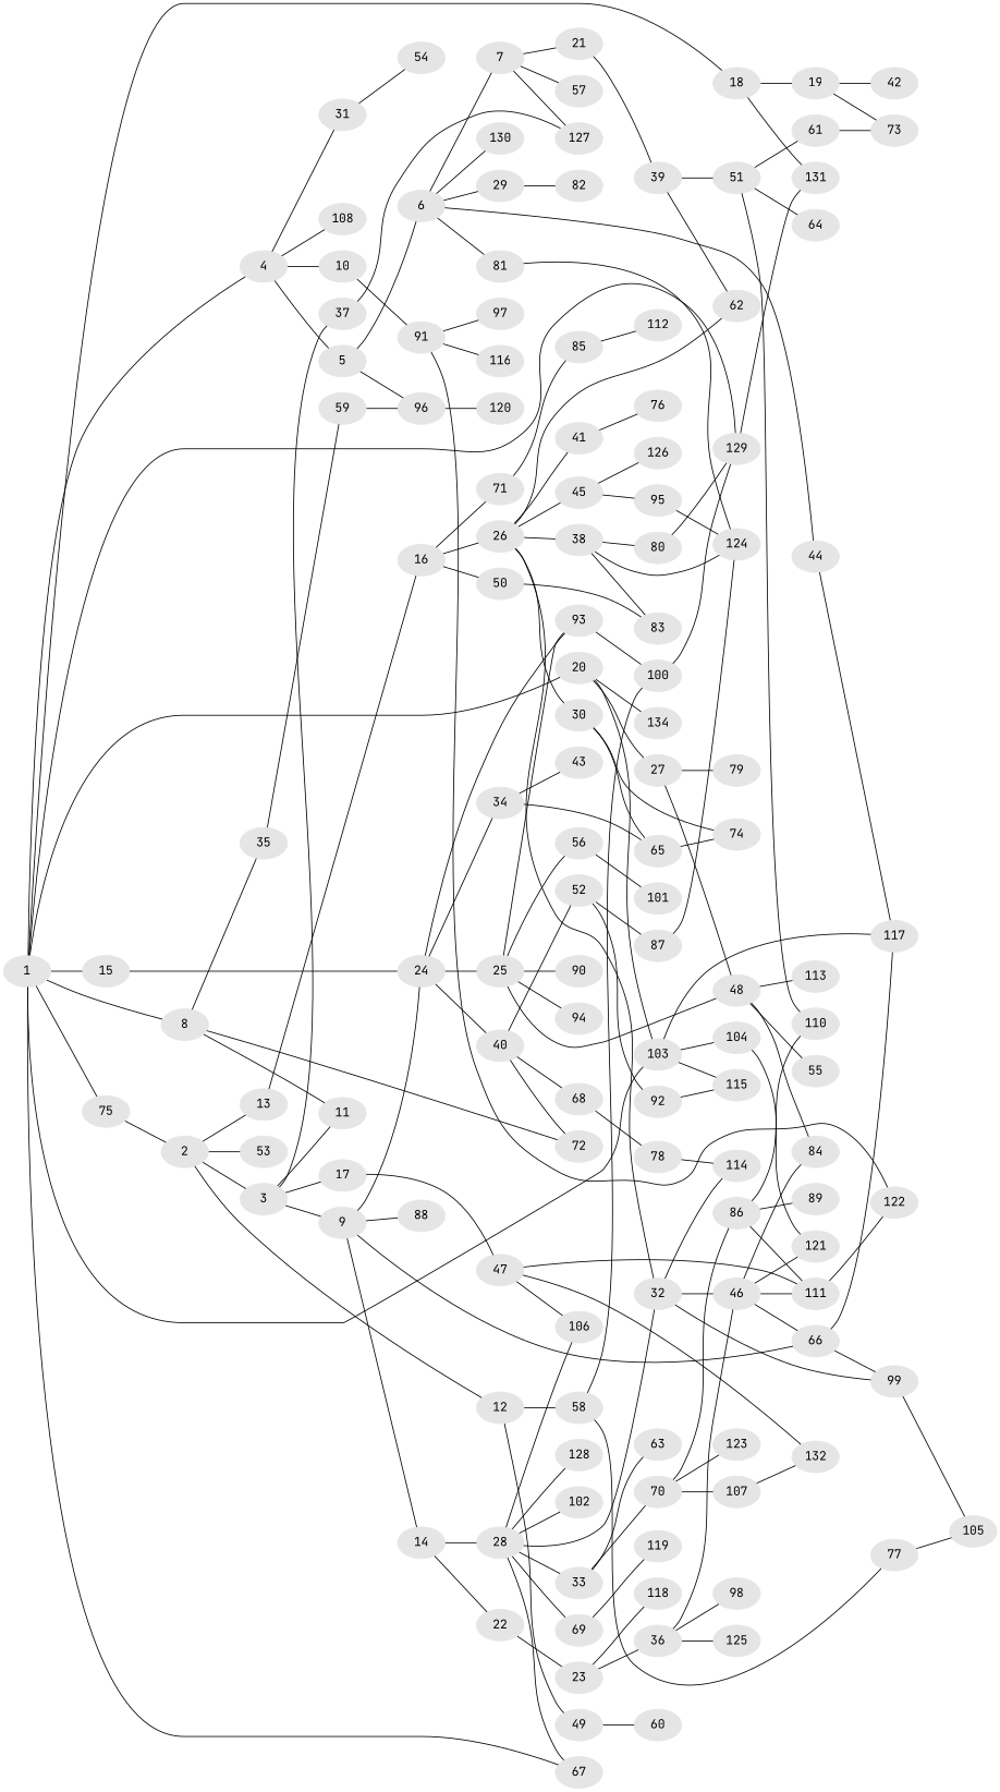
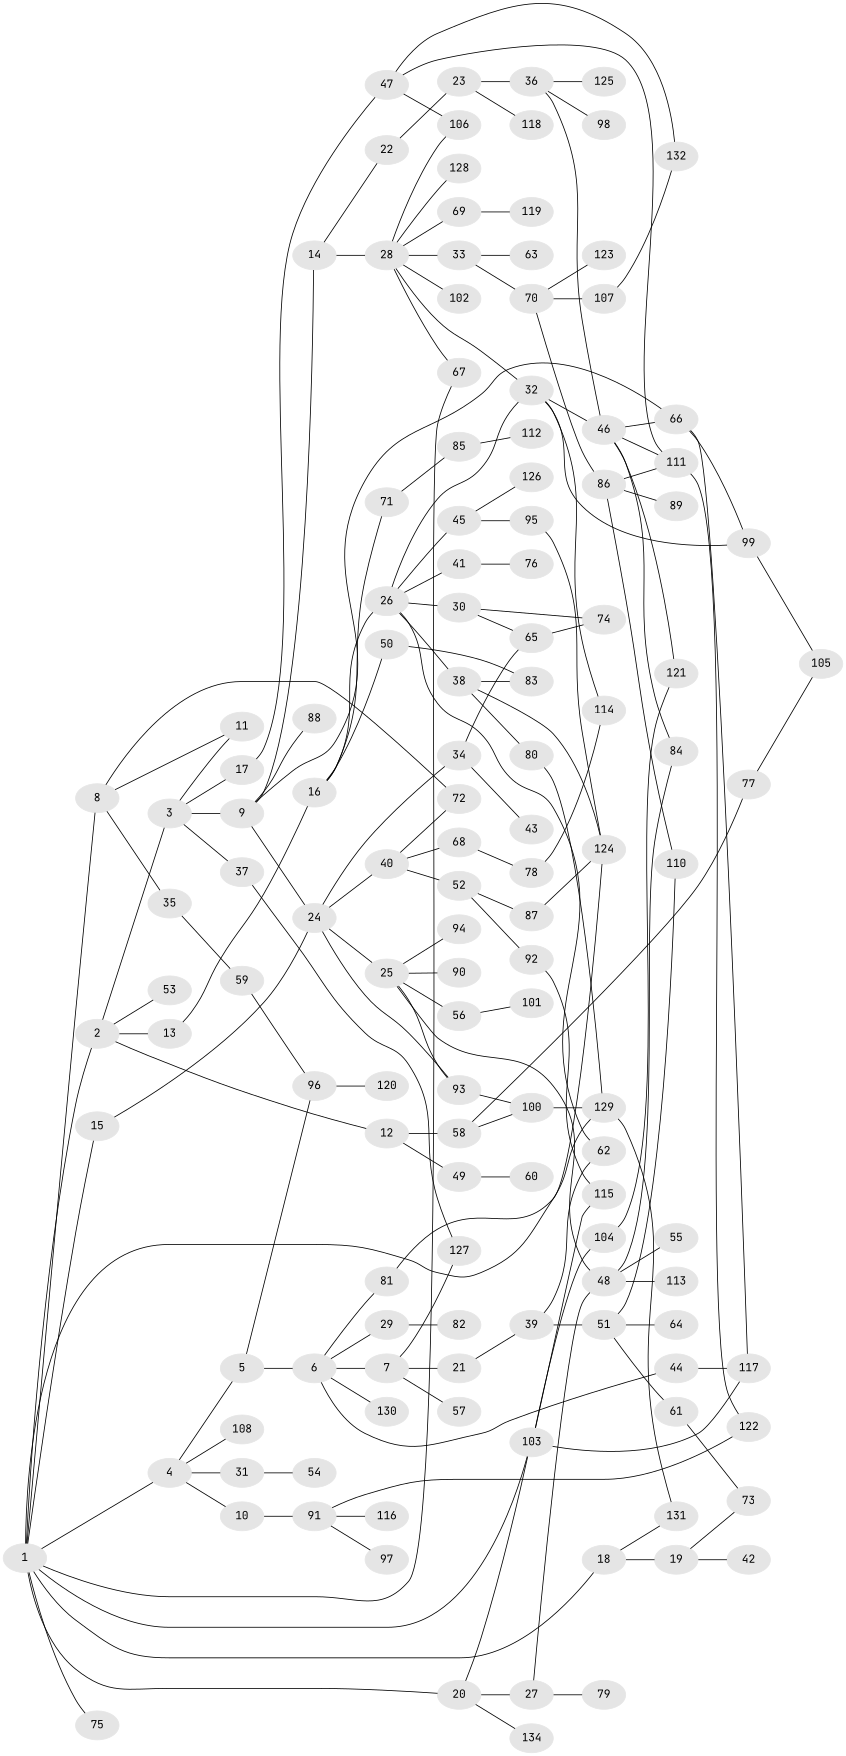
  graph {
    fontname="JetBrains Mono"
    rankdir=LR
    node [color=gray90 fontname="JetBrains Mono" style=filled]
    edge [fontname="JetBrains Mono"]
    1
    2
    4
    8
    15
    18
    20
    67
    75
    103
    129
    3
    12
    13
    53
    5
    10
    31
    108
    11
    35
    72
    24
    19
    131
    27
    134
    117
    115
    104
    9
    17
    37
    49
    58
    16
    14
    66
    88
    47
    127
    6
    96
    91
    54
    7
    29
    44
    81
    130
    120
    21
    57
    82
    124
    39
    59
    22
    28
    25
    34
    40
    93
    99
    97
    116
    122
    60
    77
    100
    26
    50
    71
    23
    32
    33
    69
    102
    106
    128
    30
    38
    41
    45
    62
    83
    85
    111
    132
    42
    73
    48
    79
    51
    36
    118
    46
    98
    125
    56
    90
    94
    65
    43
    52
    68
    84
    55
    113
    101
    74
    114
    80
    76
    95
    126
    63
    70
    119
    121
    105
    86
    107
    123
    61
    64
    110
    87
    92
    78
    89
    112
-   75 -- 2
+   1 -- 2
    1 -- 4
    1 -- 8
    1 -- 15
    1 -- 18
    1 -- 20
    1 -- 67
    1 -- 75
    1 -- 103
    1 -- 129
    2 -- 3
    2 -- 12
    2 -- 13
    2 -- 53
    4 -- 5
    4 -- 10
    4 -- 31
    4 -- 108
    8 -- 11
    8 -- 35
    8 -- 72
    15 -- 24
    18 -- 19
    18 -- 131
    20 -- 103
    20 -- 27
    20 -- 134
    103 -- 117
    103 -- 115
    103 -- 104
    129 -- 131
    3 -- 11
    3 -- 9
    3 -- 17
    3 -- 37
    12 -- 49
    12 -- 58
    13 -- 16
    5 -- 6
    5 -- 96
    10 -- 91
    31 -- 54
    35 -- 59
    24 -- 25
    24 -- 34
    24 -- 40
    24 -- 93
    19 -- 42
    19 -- 73
    27 -- 48
    27 -- 79
    104 -- 121
    9 -- 24
    9 -- 14
    9 -- 66
    9 -- 88
    17 -- 47
    37 -- 127
    49 -- 60
    58 -- 77
    58 -- 100
    16 -- 26
    16 -- 50
    16 -- 71
    14 -- 22
    14 -- 28
    66 -- 117
    66 -- 99
    47 -- 106
    47 -- 111
    47 -- 132
    6 -- 7
    6 -- 29
    6 -- 44
    6 -- 81
    6 -- 130
    96 -- 120
    91 -- 97
    91 -- 116
    91 -- 122
    7 -- 127
    7 -- 21
    7 -- 57
    29 -- 82
    44 -- 117
    81 -- 124
    21 -- 39
    39 -- 62
    39 -- 51
    59 -- 96
    22 -- 23
    28 -- 67
    28 -- 32
    28 -- 33
    28 -- 69
    28 -- 102
    28 -- 106
    28 -- 128
    25 -- 93
    25 -- 48
    25 -- 56
    25 -- 90
    25 -- 94
    34 -- 65
    34 -- 43
    40 -- 72
    40 -- 52
    40 -- 68
    93 -- 100
    99 -- 105
    77 -- 105
    100 -- 129
    26 -- 32
    26 -- 30
    26 -- 38
    26 -- 41
    26 -- 45
    26 -- 62
    50 -- 83
    71 -- 85
    23 -- 36
    23 -- 118
    32 -- 99
    32 -- 46
    32 -- 114
    33 -- 63
    33 -- 70
    69 -- 119
    30 -- 65
    30 -- 74
    38 -- 124
    38 -- 83
    38 -- 80
    41 -- 76
    45 -- 95
    45 -- 126
    85 -- 112
    111 -- 122
    48 -- 84
    48 -- 55
    48 -- 113
    51 -- 61
    51 -- 64
    51 -- 110
    36 -- 46
    36 -- 98
    36 -- 125
    46 -- 66
    46 -- 111
    46 -- 84
    46 -- 121
    56 -- 101
    65 -- 74
    52 -- 87
    52 -- 92
    68 -- 78
    80 -- 129
    95 -- 124
    70 -- 86
    70 -- 107
    70 -- 123
    86 -- 111
    86 -- 110
    86 -- 89
    107 -- 132
    61 -- 73
    87 -- 124
    92 -- 115
    78 -- 114
  }
